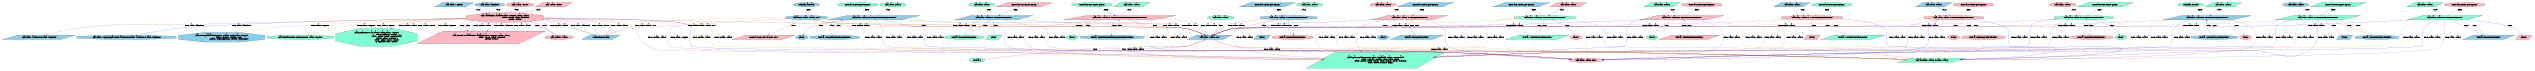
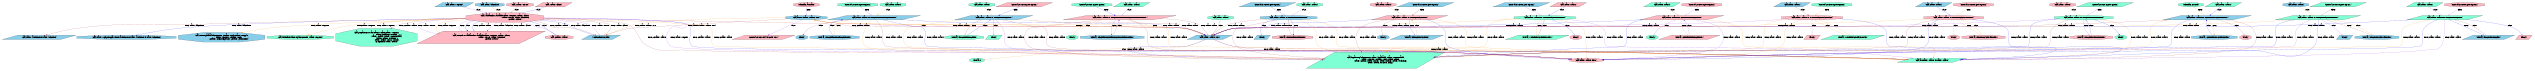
  digraph {
    node [fillcolor=aquamarine shape=octagon style=filled]
    edge [arrowhead=diamond color=darkorange]
    n1 [fillcolor=skyblue label="(Call,assert (state->status != 0))"]
    n2 [fillcolor=skyblue label="(Call,state->status != 0)" shape=parallelogram]
    n3 [fillcolor=lightpink label="(ControlStructure,if (errcode != 0))" shape=parallelogram]
    n4 [fillcolor=skyblue label="(MethodReturn,RET)" shape=parallelogram]
    n5 [fillcolor=lightpink label="(Call,state->status == 0)"]
    n6 [label="(Call,au_state->status = state->status)" shape=parallelogram]
    n7 [label="(Literal,0)"]
    n8 [label="(Call,log_as_req(kdc_context, state->local_addr, state->remote_addr,\n                   state->request, &state->reply, state->client,\n                   state->cname, state->server, state->sname, state->authtime,\n                   state->status, errcode, emsg))" shape=parallelogram]
    n9 [fillcolor=lightpink label="(Call,validate_forwardable(state->request, *state->client,\n                                        *state->server, state->kdc_time,\n                                        &state->status))"]
    n10 [fillcolor=skyblue label="(Call,state->authtime = state->kdc_time)" shape=parallelogram]
    n11 [fillcolor=skyblue label="(Call,state->reply_encpart.times.authtime = state->authtime = state->kdc_time)"]
    n12 [fillcolor=skyblue label="(Call,return_padata(kdc_context, &state->rock, state->req_pkt,\n                            state->request, &state->reply,\n                            &state->client_keyblock, &state->pa_context))"]
    n13 [label="(Call,krb5_free_kdc_req(kdc_context, state->request))"]
    n14 [label="(Call,prepare_error_as(state->rstate, state->request,\n                                       state->local_tgt, errcode,\n                                       state->e_data, state->typed_e_data,\n                                       ((state->client != NULL) ?\n                                        state->client->princ : NULL),\n                                       &response, state->status))"]
    n15 [fillcolor=lightpink label="(Call,errcode = validate_forwardable(state->request, *state->client,\n                                        *state->server, state->kdc_time,\n                                        &state->status))" shape=parallelogram]
    n16 [fillcolor=lightpink label="(Call,&state->status)"]
    n17 [fillcolor=skyblue label="(Call,state->status = \"KDC_RETURN_ENC_PADATA\")" shape=parallelogram]
    n18 [fillcolor=skyblue label="(Block,)"]
    n19 [fillcolor=skyblue label="(Literal,\"KDC_RETURN_ENC_PADATA\")"]
    n20 [fillcolor=skyblue label="(Call,state->status = \"ENCODE_KDC_REP\")" shape=parallelogram]
    n21 [label="(Literal,\"ENCODE_KDC_REP\")"]
    n22 [label="(Block,)" shape=parallelogram]
    n23 [fillcolor=lightpink label="(Call,state->status = \"HIGHER_AUTHENTICATION_REQUIRED\")" shape=parallelogram]
    n24 [fillcolor=skyblue label="(Literal,\"HIGHER_AUTHENTICATION_REQUIRED\")"]
    n25 [label="(Block,)"]
    n26 [fillcolor=skyblue label="(Call,state->status = \"HANDLE_AUTHDATA\")"]
    n27 [fillcolor=skyblue label="(Block,)" shape=parallelogram]
    n28 [fillcolor=lightpink label="(Literal,\"HANDLE_AUTHDATA\")"]
    n29 [fillcolor=lightpink label="(Call,state->status = \"FETCH_LAST_REQ\")" shape=parallelogram]
    n30 [fillcolor=skyblue label="(Block,)"]
    n31 [fillcolor=skyblue label="(Literal,\"FETCH_LAST_REQ\")" shape=parallelogram]
    n32 [label="(Call,state->status = \"MAKE_FAST_REPLY_KEY\")"]
    n33 [label="(Literal,\"MAKE_FAST_REPLY_KEY\")" shape=parallelogram]
    n34 [fillcolor=lightpink label="(Block,)"]
    n35 [fillcolor=lightpink label="(Call,state->status = \"GENERATE_TICKET_ID\")" shape=parallelogram]
    n36 [label="(Block,)"]
    n37 [fillcolor=lightpink label="(Literal,\"GENERATE_TICKET_ID\")" shape=parallelogram]
    n38 [fillcolor=lightpink label="(Call,state->status = \"MAKE_FAST_RESPONSE\")"]
    n39 [label="(Literal,\"MAKE_FAST_RESPONSE\")" shape=parallelogram]
    n40 [fillcolor=lightpink label="(Block,)" shape=parallelogram]
    n41 [fillcolor=lightpink label="(Call,state->status = \"FINDING_SERVER_KEY\")"]
    n42 [fillcolor=lightpink label="(Block,)"]
    n43 [fillcolor=lightpink label="(Literal,\"FINDING_SERVER_KEY\")"]
    n44 [label="(Call,state->status = \"KDC_RETURN_PADATA\")"]
    n45 [label="(Block,)"]
    n46 [fillcolor=lightpink label="(Literal,\"KDC_RETURN_PADATA\")"]
    n47 [fillcolor=skyblue label="(Call,state->status = \"CANT_FIND_CLIENT_KEY\")" shape=parallelogram]
    n48 [fillcolor=skyblue label="(Literal,\"CANT_FIND_CLIENT_KEY\")"]
    n49 [fillcolor=lightpink label="(Block,)"]
    n50 [label="(Call,state->status = \"DECRYPT_SERVER_KEY\")" shape=parallelogram]
    n51 [fillcolor=skyblue label="(Block,)" shape=parallelogram]
    n52 [fillcolor=skyblue label="(Literal,\"DECRYPT_SERVER_KEY\")"]
    n53 [label="(Call,state->status = \"ENCRYPT_TICKET\")" shape=parallelogram]
    n54 [fillcolor=skyblue label="(Literal,\"ENCRYPT_TICKET\")" shape=parallelogram]
    n55 [fillcolor=lightpink label="(Block,)" shape=parallelogram]
    n56 [fillcolor=lightpink label="(ControlStructure,goto egress;)"]
    n57 [fillcolor=lightpink label="(Call,*state->server)"]
    n58 [label="(Call,state->status)" shape=parallelogram]
    n59 [fillcolor=lightpink label="(ControlStructure,goto egress;)"]
    n60 [fillcolor=lightpink label="(ControlStructure,goto egress;)" shape=parallelogram]
    n61 [label="(Call,state->status)" shape=parallelogram]
    n62 [label="(Call,state->status)"]
    n63 [label="(ControlStructure,goto egress;)" shape=parallelogram]
    n64 [fillcolor=skyblue label="(Call,state->status)" shape=parallelogram]
    n65 [label="(ControlStructure,goto egress;)" shape=parallelogram]
    n66 [fillcolor=skyblue label="(Call,state->status)"]
    n67 [fillcolor=lightpink label="(Call,*state->client)" shape=parallelogram]
    n68 [label="(ControlStructure,goto egress;)"]
    n69 [label="(Call,state->status)"]
    n70 [fillcolor=skyblue label="(ControlStructure,goto egress;)" shape=parallelogram]
    n71 [fillcolor=lightpink label="(ControlStructure,goto egress;)"]
    n72 [fillcolor=skyblue label="(Call,state->request)" shape=parallelogram]
    n73 [label="(ControlStructure,goto egress;)"]
    n74 [label="(Call,state->status)"]
    n75 [label="(ControlStructure,goto egress;)"]
    n76 [label="(Call,state->status)"]
    n77 [fillcolor=skyblue label="(Call,state->status)" shape=parallelogram]
    n78 [label="(Call,state->status)" shape=parallelogram]
    n79 [fillcolor=lightpink label="(Call,state->status)"]
    n80 [fillcolor=lightpink label="(Call,state->status)" shape=parallelogram]
    n81 [fillcolor=skyblue label="(ControlStructure,goto egress;)" shape=parallelogram]
    n82 [fillcolor=skyblue label="(Call,state->kdc_time)"]
    n83 [label="(Identifier,errcode)"]
    n84 [label="(Call,state->status)" shape=parallelogram]
-   n85 [fillcolor=skyblue label="(Identifier,au_state)"]
+   n85 [fillcolor=lightpink label="(Identifier,au_state)"]
    n86 [fillcolor=lightpink label="(Call,state->status)"]
    n87 [fillcolor=skyblue label="(ControlStructure,goto egress;)" shape=parallelogram]
    n1 -> n2 [arrowhead=odot label="CFG: "]
    n1 -> n3 [color=purple label="AST: "]
    n1 -> n4 [arrowhead=onormal label="DDG: state->status != 0"]
    n1 -> n4 [color=brown label="DDG: assert (state->status != 0)"]
    n2 -> n1 [arrowhead=odot color=purple label="AST: "]
    n2 -> n1 [arrowhead=onormal label="DDG: state->status"]
    n2 -> n1 [label="DDG: 0"]
    n2 -> n5 [arrowhead=odot color=purple label="DDG: state->status"]
    n2 -> n6 [arrowhead=onormal color=brown label="DDG: state->status"]
    n2 -> n7 [arrowhead=onormal label="AST: "]
    n2 -> n8 [color=blue label="DDG: state->status"]
-   n7 -> n2 [color=purple label="AST: "]
    n9 -> n2 [color=brown label="DDG: &state->status"]
    n9 -> n4 [color=brown label="DDG: &state->status"]
    n9 -> n4 [arrowhead=odot color=blue label="DDG: state->kdc_time"]
    n9 -> n4 [arrowhead=onormal color=purple label="DDG: *state->server"]
    n9 -> n4 [arrowhead=odot color=brown label="DDG: *state->client"]
    n9 -> n5 [arrowhead=onormal color=blue label="DDG: &state->status"]
    n9 -> n6 [arrowhead=onormal label="DDG: &state->status"]
    n9 -> n8 [arrowhead=odot color=purple label="DDG: state->request"]
    n9 -> n8 [arrowhead=odot color=brown label="DDG: &state->status"]
    n9 -> n10 [color=brown label="DDG: state->kdc_time"]
    n9 -> n11 [arrowhead=odot color=blue label="DDG: state->kdc_time"]
    n9 -> n12 [label="DDG: state->request"]
    n9 -> n13 [label="DDG: state->request"]
    n9 -> n14 [arrowhead=odot label="DDG: state->request"]
    n9 -> n14 [color=brown label="DDG: &state->status"]
    n9 -> n15 [color=blue label="AST: "]
    n9 -> n15 [arrowhead=onormal color=blue label="DDG: &state->status"]
    n9 -> n15 [color=purple label="DDG: state->kdc_time"]
    n9 -> n15 [arrowhead=odot color=brown label="DDG: *state->client"]
    n9 -> n15 [arrowhead=onormal color=purple label="DDG: *state->server"]
    n9 -> n15 [label="DDG: state->request"]
    n9 -> n16 [arrowhead=odot color=purple label="CFG: "]
    n15 -> n9 [arrowhead=odot color=purple label="CFG: "]
    n16 -> n9 [arrowhead=odot color=blue label="AST: "]
    n17 -> n2 [color=blue label="DDG: state->status"]
    n17 -> n5 [color=brown label="DDG: state->status"]
    n17 -> n6 [arrowhead=onormal color=blue label="DDG: state->status"]
    n17 -> n8 [arrowhead=onormal label="DDG: state->status"]
    n17 -> n18 [color=brown label="AST: "]
    n17 -> n19 [arrowhead=odot label="CFG: "]
    n19 -> n17 [color=blue label="AST: "]
    n20 -> n2 [arrowhead=onormal color=brown label="DDG: state->status"]
    n20 -> n5 [arrowhead=odot color=purple label="DDG: state->status"]
    n20 -> n6 [color=brown label="DDG: state->status"]
    n20 -> n8 [arrowhead=onormal label="DDG: state->status"]
    n20 -> n21 [arrowhead=onormal color=brown label="CFG: "]
    n20 -> n22 [arrowhead=onormal color=blue label="AST: "]
    n21 -> n20 [arrowhead=onormal color=blue label="AST: "]
    n23 -> n2 [arrowhead=onormal color=brown label="DDG: state->status"]
    n23 -> n5 [color=brown label="DDG: state->status"]
    n23 -> n6 [label="DDG: state->status"]
    n23 -> n8 [arrowhead=odot color=brown label="DDG: state->status"]
    n23 -> n24 [color=brown label="CFG: "]
    n23 -> n25 [arrowhead=onormal label="AST: "]
    n24 -> n23 [color=purple label="AST: "]
    n26 -> n2 [arrowhead=onormal color=brown label="DDG: state->status"]
    n26 -> n5 [arrowhead=odot label="DDG: state->status"]
    n26 -> n6 [arrowhead=odot label="DDG: state->status"]
    n26 -> n8 [arrowhead=odot color=brown label="DDG: state->status"]
    n26 -> n27 [arrowhead=odot color=blue label="AST: "]
    n26 -> n28 [color=blue label="CFG: "]
    n28 -> n26 [arrowhead=onormal color=brown label="AST: "]
    n29 -> n2 [color=blue label="DDG: state->status"]
    n29 -> n5 [color=blue label="DDG: state->status"]
    n29 -> n6 [arrowhead=onormal label="DDG: state->status"]
    n29 -> n8 [color=brown label="DDG: state->status"]
    n29 -> n30 [arrowhead=odot color=brown label="AST: "]
    n29 -> n31 [arrowhead=onormal color=blue label="CFG: "]
    n31 -> n29 [label="AST: "]
    n32 -> n2 [arrowhead=odot label="DDG: state->status"]
    n32 -> n5 [arrowhead=odot label="DDG: state->status"]
    n32 -> n6 [arrowhead=onormal color=purple label="DDG: state->status"]
    n32 -> n8 [label="DDG: state->status"]
    n32 -> n33 [arrowhead=onormal label="CFG: "]
    n32 -> n34 [arrowhead=onormal color=blue label="AST: "]
    n33 -> n32 [arrowhead=odot color=brown label="AST: "]
    n35 -> n2 [arrowhead=odot color=blue label="DDG: state->status"]
    n35 -> n5 [arrowhead=odot color=purple label="DDG: state->status"]
    n35 -> n6 [label="DDG: state->status"]
    n35 -> n8 [arrowhead=onormal color=blue label="DDG: state->status"]
    n35 -> n36 [arrowhead=odot color=purple label="AST: "]
    n35 -> n37 [arrowhead=odot label="CFG: "]
    n37 -> n35 [color=purple label="AST: "]
    n38 -> n2 [arrowhead=onormal color=purple label="DDG: state->status"]
    n38 -> n5 [label="DDG: state->status"]
    n38 -> n6 [color=blue label="DDG: state->status"]
    n38 -> n8 [label="DDG: state->status"]
    n38 -> n39 [arrowhead=odot label="CFG: "]
    n38 -> n40 [arrowhead=odot color=purple label="AST: "]
    n39 -> n38 [arrowhead=onormal label="AST: "]
    n41 -> n2 [label="DDG: state->status"]
    n41 -> n5 [color=blue label="DDG: state->status"]
    n41 -> n6 [color=blue label="DDG: state->status"]
    n41 -> n8 [arrowhead=onormal color=brown label="DDG: state->status"]
    n41 -> n42 [arrowhead=odot label="AST: "]
    n41 -> n43 [arrowhead=odot label="CFG: "]
    n43 -> n41 [arrowhead=odot label="AST: "]
    n44 -> n2 [arrowhead=odot color=purple label="DDG: state->status"]
    n44 -> n5 [arrowhead=odot color=brown label="DDG: state->status"]
    n44 -> n6 [arrowhead=onormal label="DDG: state->status"]
    n44 -> n8 [color=blue label="DDG: state->status"]
    n44 -> n45 [color=blue label="AST: "]
    n44 -> n46 [arrowhead=onormal color=purple label="CFG: "]
    n46 -> n44 [arrowhead=onormal color=blue label="AST: "]
    n47 -> n2 [arrowhead=onormal color=brown label="DDG: state->status"]
    n47 -> n5 [arrowhead=onormal color=blue label="DDG: state->status"]
    n47 -> n6 [arrowhead=onormal color=brown label="DDG: state->status"]
    n47 -> n8 [arrowhead=onormal label="DDG: state->status"]
    n47 -> n48 [label="CFG: "]
    n47 -> n49 [arrowhead=onormal color=brown label="AST: "]
    n48 -> n47 [color=blue label="AST: "]
    n50 -> n2 [label="DDG: state->status"]
    n50 -> n5 [color=purple label="DDG: state->status"]
    n50 -> n6 [color=blue label="DDG: state->status"]
    n50 -> n8 [arrowhead=onormal color=blue label="DDG: state->status"]
    n50 -> n51 [arrowhead=odot color=purple label="AST: "]
    n50 -> n52 [arrowhead=odot color=brown label="CFG: "]
    n52 -> n50 [arrowhead=odot label="AST: "]
    n53 -> n2 [color=blue label="DDG: state->status"]
    n53 -> n5 [color=blue label="DDG: state->status"]
    n53 -> n6 [color=purple label="DDG: state->status"]
    n53 -> n8 [arrowhead=onormal label="DDG: state->status"]
    n53 -> n54 [arrowhead=onormal color=blue label="CFG: "]
    n53 -> n55 [arrowhead=onormal color=blue label="AST: "]
    n54 -> n53 [arrowhead=odot color=brown label="AST: "]
    n56 -> n41 [arrowhead=odot label="CFG: "]
    n57 -> n9 [arrowhead=onormal color=brown label="AST: "]
    n58 -> n47 [color=blue label="AST: "]
    n59 -> n35 [arrowhead=odot color=purple label="CFG: "]
    n60 -> n20 [color=blue label="CFG: "]
    n61 -> n23 [arrowhead=onormal color=purple label="AST: "]
    n62 -> n26 [arrowhead=odot color=purple label="AST: "]
    n63 -> n44 [arrowhead=onormal color=purple label="CFG: "]
    n64 -> n41 [arrowhead=onormal color=blue label="AST: "]
    n65 -> n50 [arrowhead=odot color=brown label="CFG: "]
    n66 -> n50 [arrowhead=odot label="AST: "]
    n67 -> n9 [arrowhead=onormal color=blue label="AST: "]
    n68 -> n23 [color=blue label="CFG: "]
    n69 -> n17 [label="AST: "]
    n70 -> n29 [color=brown label="CFG: "]
    n71 -> n53 [arrowhead=onormal color=purple label="CFG: "]
    n72 -> n9 [color=purple label="AST: "]
    n73 -> n17 [arrowhead=onormal color=purple label="CFG: "]
    n74 -> n2 [color=brown label="AST: "]
    n75 -> n38 [label="CFG: "]
    n76 -> n20 [arrowhead=odot label="AST: "]
    n77 -> n38 [color=brown label="AST: "]
    n78 -> n35 [arrowhead=odot color=brown label="AST: "]
    n79 -> n29 [arrowhead=odot label="AST: "]
    n80 -> n32 [color=blue label="AST: "]
    n81 -> n32 [arrowhead=odot color=purple label="CFG: "]
    n82 -> n9 [arrowhead=odot label="AST: "]
    n83 -> n47 [arrowhead=odot label="CFG: "]
    n84 -> n53 [arrowhead=odot color=purple label="AST: "]
    n85 -> n1 [arrowhead=onormal color=purple label="CFG: "]
    n86 -> n44 [arrowhead=odot label="AST: "]
    n87 -> n26 [arrowhead=odot color=blue label="CFG: "]
  }
